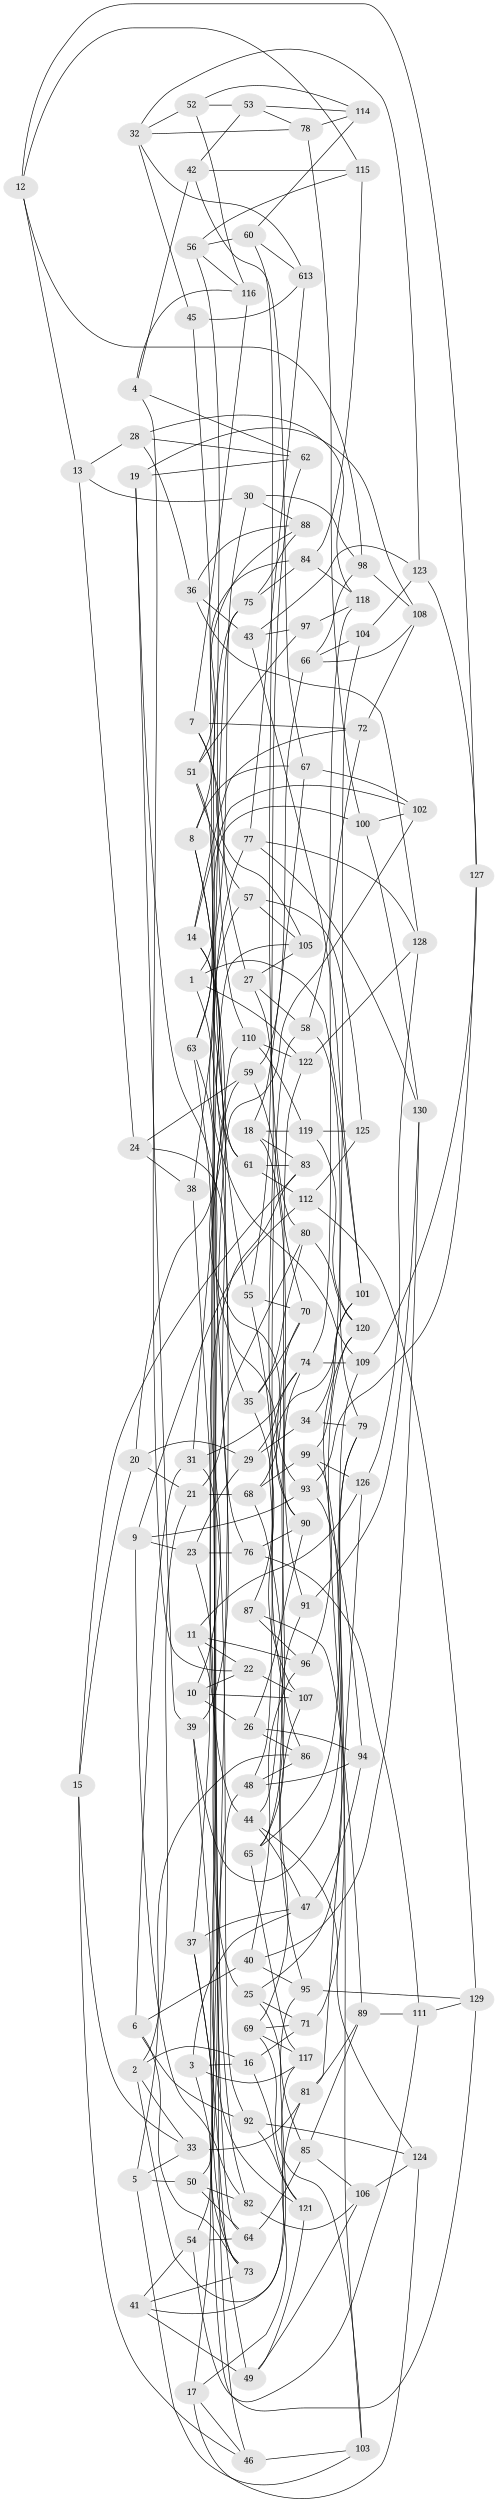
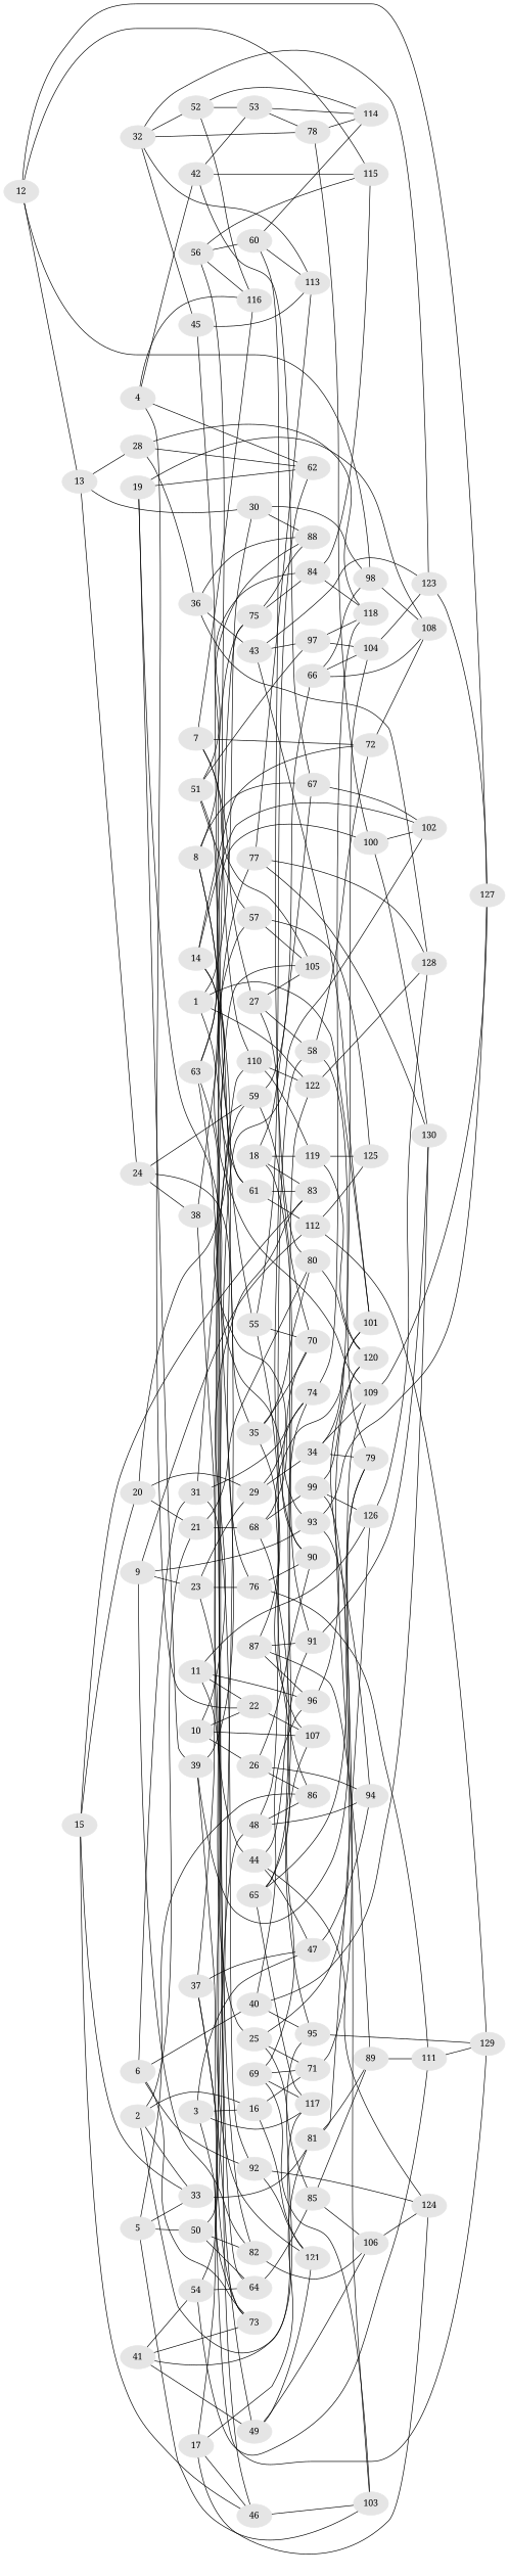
  graph {
    fontname="Noto Serif"
    rankdir=LR
    node [color=gray90 fontname="Noto Serif" style=filled]
    edge [fontname="Noto Serif"]
    1
    30
    46
    101
    122
    88
    98
    103
    128
    2
    16
    21
    33
    117
    121
    71
    68
    80
    81
    3
    47
    129
    94
    4
    22
    42
    62
    116
    107
    67
    115
    53
    5
    50
    86
    105
    82
    64
    6
    31
    40
    73
    92
    74
    110
    96
    95
    130
    124
    7
    27
    72
    90
    58
    108
    8
    55
    109
    70
    102
    127
    9
    23
    93
    112
    76
    29
    25
    106
    125
    10
    26
    83
    11
    126
    120
    12
    13
    24
    28
    35
    38
    59
    36
    118
    14
    61
    111
    15
    20
    57
    79
    17
    48
    89
    18
    91
    119
    19
    39
    34
    99
    85
    44
    77
    66
    43
    32
    45
    78
-   113 [label=613]
+   113
    123
    52
    114
    100
    97
    37
    49
    75
    84
    41
    54
    104
    51
    56
    60
    63
    65
    69
    87
    1 -- 30
    1 -- 46
    1 -- 101
    1 -- 122
    30 -- 88
    30 -- 98
    46 -- 103
    122 -- 128
    98 -- 108
    2 -- 16
    2 -- 21
    2 -- 33
    2 -- 117
    16 -- 121
    16 -- 71
    21 -- 68
    21 -- 80
    33 -- 81
    71 -- 79
    68 -- 95
    68 -- 70
    68 -- 99
    80 -- 120
    81 -- 126
    81 -- 89
    3 -- 16
    3 -- 117
    3 -- 47
    3 -- 129
    47 -- 94
    4 -- 22
    4 -- 42
    4 -- 62
    4 -- 116
    22 -- 107
    42 -- 67
    42 -- 115
    42 -- 53
    67 -- 102
    53 -- 78
    53 -- 114
    5 -- 103
    5 -- 33
    5 -- 50
    5 -- 86
    50 -- 105
    50 -- 82
    50 -- 64
    82 -- 106
    64 -- 85
    6 -- 31
    6 -- 40
    6 -- 73
    6 -- 92
    31 -- 92
    31 -- 74
    31 -- 110
    40 -- 96
    40 -- 95
    40 -- 130
    92 -- 121
    92 -- 124
    74 -- 118
    110 -- 122
    110 -- 119
    96 -- 120
    95 -- 129
    7 -- 116
    7 -- 105
    7 -- 27
    7 -- 72
    27 -- 105
    27 -- 90
    27 -- 58
    72 -- 108
    58 -- 72
    58 -- 79
    8 -- 88
    8 -- 67
    8 -- 55
    8 -- 109
    55 -- 62
    55 -- 86
    55 -- 70
    109 -- 127
    9 -- 82
    9 -- 23
    9 -- 93
    9 -- 112
    23 -- 76
    23 -- 29
    23 -- 25
    93 -- 94
    93 -- 127
    112 -- 129
    112 -- 125
    76 -- 90
    76 -- 111
    29 -- 74
    29 -- 34
    25 -- 71
    25 -- 120
    25 -- 85
    106 -- 124
    10 -- 22
    10 -- 107
    10 -- 26
    10 -- 83
    26 -- 94
    26 -- 86
    26 -- 90
    11 -- 121
    11 -- 22
    11 -- 96
    11 -- 126
    126 -- 128
    12 -- 98
    12 -- 115
    12 -- 127
    12 -- 13
    13 -- 30
    13 -- 24
    13 -- 28
    24 -- 35
    24 -- 38
    24 -- 59
    28 -- 62
    28 -- 36
    28 -- 118
    35 -- 80
    35 -- 107
    35 -- 70
    38 -- 44
    38 -- 77
    59 -- 70
    59 -- 66
    36 -- 88
    36 -- 128
    36 -- 43
    14 -- 72
    14 -- 102
    14 -- 76
    14 -- 61
    61 -- 112
    61 -- 83
    111 -- 129
    15 -- 46
    15 -- 33
    15 -- 83
    15 -- 20
    20 -- 21
    20 -- 29
    20 -- 57
    57 -- 105
    57 -- 125
    17 -- 46
    17 -- 81
    17 -- 124
    17 -- 48
    48 -- 94
    48 -- 86
    48 -- 58
    89 -- 111
    18 -- 67
    18 -- 83
    18 -- 91
    18 -- 119
    91 -- 130
    119 -- 125
    119 -- 120
    19 -- 62
    19 -- 90
    19 -- 108
    19 -- 39
    39 -- 73
    39 -- 59
    39 -- 79
    34 -- 101
-   74 -- 109
+   34 -- 109
    34 -- 79
    99 -- 103
    99 -- 126
    99 -- 104
    85 -- 106
    85 -- 89
    44 -- 122
    44 -- 47
    44 -- 124
    77 -- 128
    77 -- 130
    77 -- 113
    66 -- 98
    66 -- 108
    66 -- 104
    43 -- 101
    43 -- 123
    43 -- 97
    32 -- 45
    32 -- 78
    32 -- 113
    32 -- 123
    32 -- 52
    45 -- 61
    45 -- 113
    78 -- 114
    78 -- 100
    123 -- 127
    52 -- 116
    52 -- 53
    52 -- 114
    100 -- 130
    100 -- 102
    97 -- 118
+   97 -- 104
    37 -- 47
    37 -- 73
    37 -- 49
    37 -- 75
    49 -- 121
    49 -- 106
    75 -- 88
    75 -- 84
    84 -- 115
    84 -- 118
    41 -- 73
    41 -- 95
    41 -- 49
    41 -- 54
    54 -- 64
    54 -- 102
    54 -- 111
    104 -- 123
    51 -- 64
    51 -- 57
    51 -- 97
    51 -- 84
    56 -- 116
    56 -- 115
    56 -- 110
    56 -- 60
    60 -- 80
    60 -- 113
    60 -- 114
    63 -- 82
    63 -- 93
    63 -- 100
    63 -- 75
    65 -- 117
    65 -- 74
    65 -- 109
    65 -- 91
    69 -- 103
    69 -- 117
    69 -- 71
    69 -- 107
    87 -- 101
    87 -- 96
    87 -- 89
+   87 -- 91
  }
